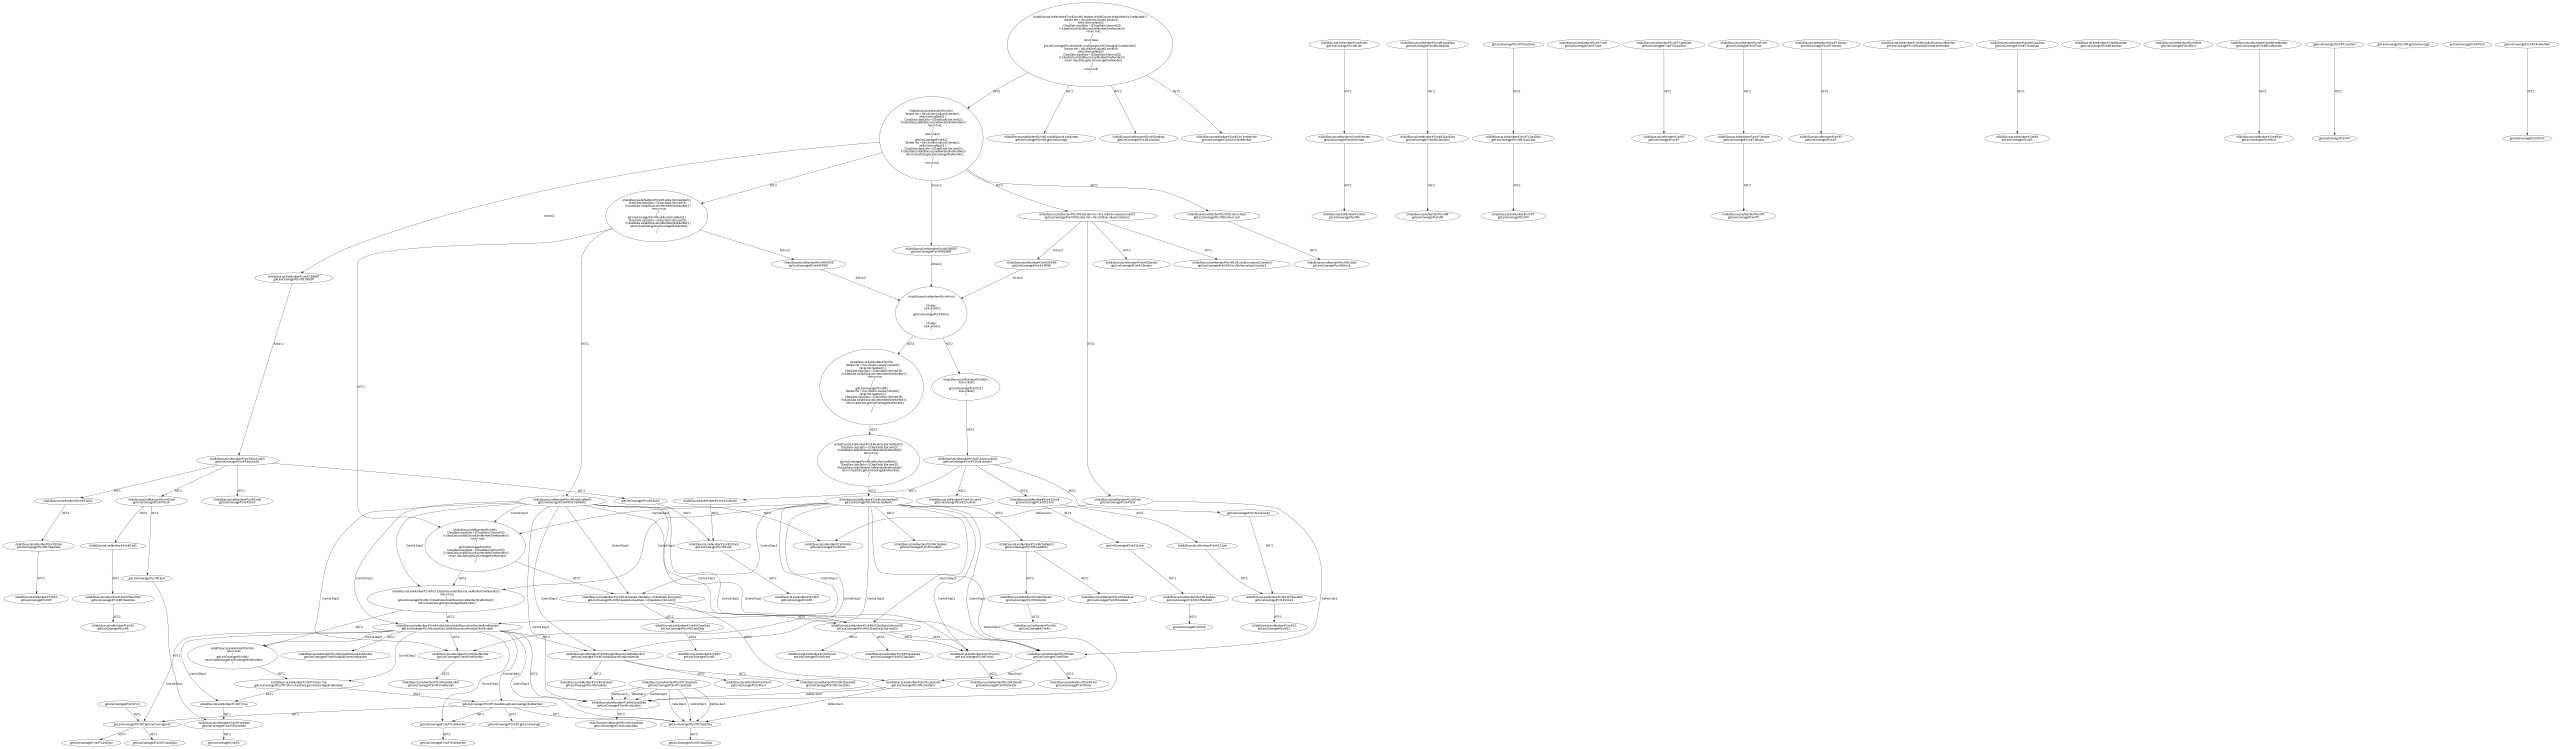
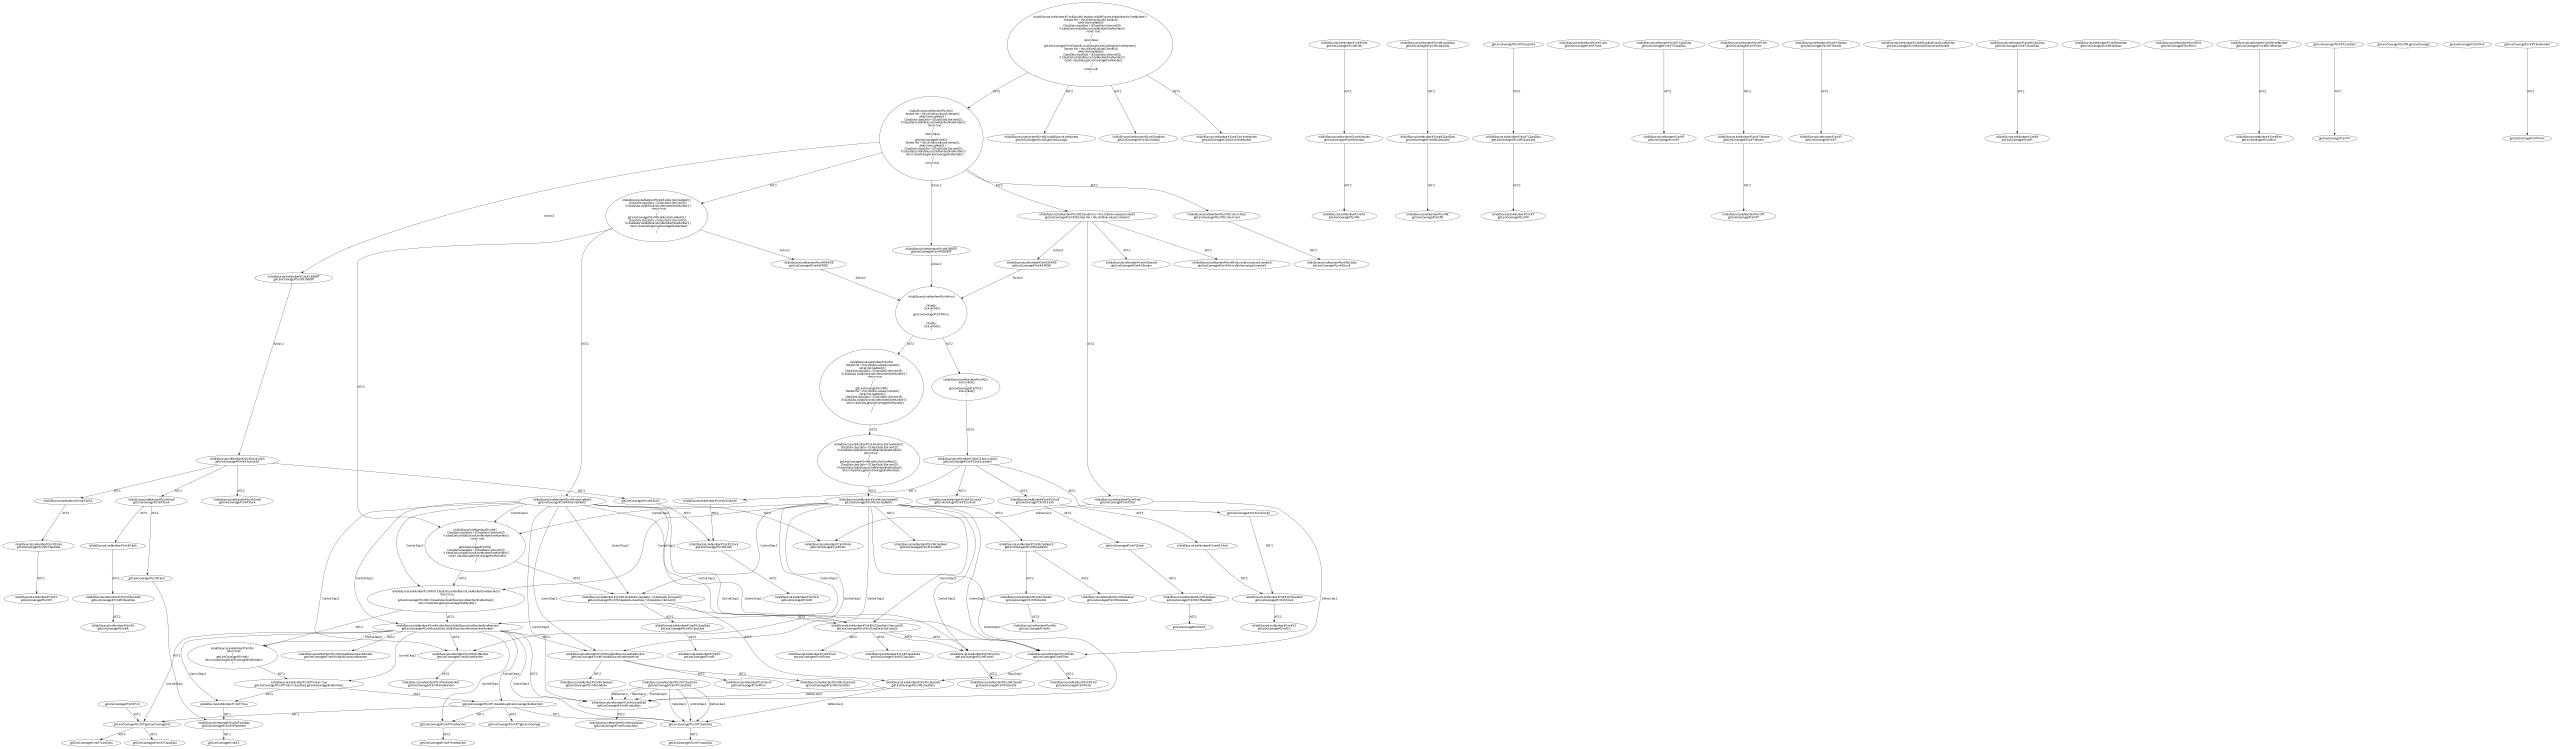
  digraph {
    fontname="IBM Plex Sans"
    node [fontname="IBM Plex Sans" shape=ellipse]
    edge [fontname="IBM Plex Sans"]
    n1 [label="isValidSourceLineNumber#?,int#3:INSERT\ngetLineCoverage#?,int#3:INSERT"]
    n2 [label="isValidSourceLineNumber#?,int#3:lock.lock()\ngetLineCoverage#?,int#3:lock.lock()"]
    n3 [label="isValidSourceLineNumber#?,int#3:lock\ngetLineCoverage#?,int#3:lock"]
    n4 [label="isValidSourceLineNumber#?,int#3:lock\ngetLineCoverage#?,int#3:lock"]
    n5 [label="isValidSourceLineNumber#?,int#3:lock()"]
    n6 [label="getLineCoverage#?,int#3:lock()"]
    n7 [label="isValidSourceLineNumber#?,int#2:\{\n    Iterator iter = this.children.values().iterator();\n    while (iter.hasNext()) \{\n        ClassData classData = ((ClassData) (iter.next()));\n        if (classData.isValidSourceLineNumber(lineNumber)) \{\n            return true;\n        \}\n    \} \n    return false;\n\}\ngetLineCoverage#?,int#2:\{\n    Iterator iter = this.children.values().iterator();\n    while (iter.hasNext()) \{\n        ClassData classData = ((ClassData) (iter.next()));\n        if (classData.isValidSourceLineNumber(lineNumber)) \{\n            return classData.getLineCoverage(lineNumber);\n        \}\n    \} \n    return null;\n\}"]
    n8 [label="isValidSourceLineNumber#?,int#3:Iterator iter = this.children.values().iterator()\ngetLineCoverage#?,int#3:Iterator iter = this.children.values().iterator()"]
    n9 [label="isValidSourceLineNumber#?,int#4:while (iter.hasNext()) \{\n    ClassData classData = ((ClassData) (iter.next()));\n    if (classData.isValidSourceLineNumber(lineNumber)) \{\n        return true;\n    \}\n\} \ngetLineCoverage#?,int#4:while (iter.hasNext()) \{\n    ClassData classData = ((ClassData) (iter.next()));\n    if (classData.isValidSourceLineNumber(lineNumber)) \{\n        return classData.getLineCoverage(lineNumber);\n    \}\n\} "]
    n10 [label="isValidSourceLineNumber#?,int#10:return false\ngetLineCoverage#?,int#10:return null"]
    n11 [label="isValidSourceLineNumber#?,int#4:INSERT\ngetLineCoverage#?,int#4:INSERT"]
    n12 [label="isValidSourceLineNumber#?,int#3:iter\ngetLineCoverage#?,int#3:iter"]
    n13 [label="isValidSourceLineNumber#?,int#3:Iterator\ngetLineCoverage#?,int#3:Iterator"]
    n14 [label="isValidSourceLineNumber#?,int#3:this.children.values().iterator()\ngetLineCoverage#?,int#3:this.children.values().iterator()"]
    n15 [label="isValidSourceLineNumber#?,int#3:MOVE\ngetLineCoverage#?,int#3:MOVE"]
    n16 [label="isValidSourceLineNumber#?,int#4:\{\n    ClassData classData = ((ClassData) (iter.next()));\n    if (classData.isValidSourceLineNumber(lineNumber)) \{\n        return true;\n    \}\n\}\ngetLineCoverage#?,int#4:\{\n    ClassData classData = ((ClassData) (iter.next()));\n    if (classData.isValidSourceLineNumber(lineNumber)) \{\n        return classData.getLineCoverage(lineNumber);\n    \}\n\}"]
    n17 [label="isValidSourceLineNumber#?,int#4:iter.hasNext()\ngetLineCoverage#?,int#4:iter.hasNext()"]
    n18 [label="isValidSourceLineNumber#?,int#4:MOVE\ngetLineCoverage#?,int#4:MOVE"]
    n19 [label="isValidSourceLineNumber#?,int#10:false\ngetLineCoverage#?,int#10:null"]
    n20 [label="isValidSourceLineNumber#?,int#4:try \{\n\n\n\} finally \{\n    lock.unlock();\n\}\ngetLineCoverage#?,int#4:try \{\n\n\n\} finally \{\n    lock.unlock();\n\}"]
    n21 [label="isValidSourceLineNumber#?,int#2:public boolean isValidSourceLineNumber(int lineNumber) \{\n    Iterator iter = this.children.values().iterator();\n    while (iter.hasNext()) \{\n        ClassData classData = ((ClassData) (iter.next()));\n        if (classData.isValidSourceLineNumber(lineNumber)) \{\n            return true;\n        \}\n    \} \n    return false;\n\}\ngetLineCoverage#?,int#2:public LineData getLineCoverage(int lineNumber) \{\n    Iterator iter = this.children.values().iterator();\n    while (iter.hasNext()) \{\n        ClassData classData = ((ClassData) (iter.next()));\n        if (classData.isValidSourceLineNumber(lineNumber)) \{\n            return classData.getLineCoverage(lineNumber);\n        \}\n    \} \n    return null;\n\}"]
    n22 [label="isValidSourceLineNumber#?,int#2:isValidSourceLineNumber\ngetLineCoverage#?,int#2:getLineCoverage"]
    n23 [label="isValidSourceLineNumber#?,int#2:boolean\ngetLineCoverage#?,int#2:LineData"]
    n24 [label="isValidSourceLineNumber#?,int#2:int lineNumber\ngetLineCoverage#?,int#2:int lineNumber"]
    n25 [label="isValidSourceLineNumber#?,int#4:iter\ngetLineCoverage#?,int#4:iter"]
    n26 [label="isValidSourceLineNumber#?,int#5:iter\ngetLineCoverage#?,int#5:iter"]
    n27 [label="isValidSourceLineNumber#?,int#5:classData\ngetLineCoverage#?,int#5:classData"]
    n28 [label="isValidSourceLineNumber#?,int#5:iter\ngetLineCoverage#?,int#5:iter"]
    n29 [label="isValidSourceLineNumber#?,int#4:\{\n    Iterator iter = this.children.values().iterator();\n    while (iter.hasNext()) \{\n        ClassData classData = ((ClassData) (iter.next()));\n        if (classData.isValidSourceLineNumber(lineNumber)) \{\n            return true;\n        \}\n    \} \n\}\ngetLineCoverage#?,int#4:\{\n    Iterator iter = this.children.values().iterator();\n    while (iter.hasNext()) \{\n        ClassData classData = ((ClassData) (iter.next()));\n        if (classData.isValidSourceLineNumber(lineNumber)) \{\n            return classData.getLineCoverage(lineNumber);\n        \}\n    \} \n\}"]
    n30 [label="isValidSourceLineNumber#?,int#12:\{\n    lock.unlock();\n\}\ngetLineCoverage#?,int#12:\{\n    lock.unlock();\n\}"]
    n31 [label="isValidSourceLineNumber#?,int#6:while (iter.hasNext()) \{\n    ClassData classData = ((ClassData) (iter.next()));\n    if (classData.isValidSourceLineNumber(lineNumber)) \{\n        return true;\n    \}\n\} \ngetLineCoverage#?,int#6:while (iter.hasNext()) \{\n    ClassData classData = ((ClassData) (iter.next()));\n    if (classData.isValidSourceLineNumber(lineNumber)) \{\n        return classData.getLineCoverage(lineNumber);\n    \}\n\} "]
    n32 [label="isValidSourceLineNumber#?,int#13:lock.unlock()\ngetLineCoverage#?,int#13:lock.unlock()"]
    n33 [label="isValidSourceLineNumber#?,int#6:iter.hasNext()\ngetLineCoverage#?,int#6:iter.hasNext()"]
    n34 [label="isValidSourceLineNumber#?,int#6:hasNext\ngetLineCoverage#?,int#6:hasNext"]
    n35 [label="isValidSourceLineNumber#?,int#6:hasNext()\ngetLineCoverage#?,int#6:hasNext()"]
    n36 [label="isValidSourceLineNumber#?,int#5:ClassData classData = ((ClassData) (iter.next()))\ngetLineCoverage#?,int#5:ClassData classData = ((ClassData) (iter.next()))"]
    n37 [label="isValidSourceLineNumber#?,int#6:classData\ngetLineCoverage#?,int#6:classData"]
    n38 [label="isValidSourceLineNumber#?,int#5:((ClassData) (iter.next()))\ngetLineCoverage#?,int#5:((ClassData) (iter.next()))"]
    n39 [label="isValidSourceLineNumber#?,int#5:next()\ngetLineCoverage#?,int#5:next()"]
    n40 [label="isValidSourceLineNumber#?,int#6:if (classData.isValidSourceLineNumber(lineNumber)) \{\n    return true;\n\}\ngetLineCoverage#?,int#6:if (classData.isValidSourceLineNumber(lineNumber)) \{\n    return classData.getLineCoverage(lineNumber);\n\}"]
    n41 [label="isValidSourceLineNumber#?,int#6:classData.isValidSourceLineNumber(lineNumber)\ngetLineCoverage#?,int#6:classData.isValidSourceLineNumber(lineNumber)"]
    n42 [label="isValidSourceLineNumber#?,int#6:isValidSourceLineNumber(int)\ngetLineCoverage#?,int#6:isValidSourceLineNumber(int)"]
    n43 [label="isValidSourceLineNumber#?,int#6:lineNumber\ngetLineCoverage#?,int#6:lineNumber"]
    n44 [label="isValidSourceLineNumber#?,int#6:Iterator\ngetLineCoverage#?,int#6:Iterator"]
    n45 [label="isValidSourceLineNumber#?,int#6:boolean\ngetLineCoverage#?,int#6:boolean"]
    n46 [label="isValidSourceLineNumber#?,int#5:ClassData\ngetLineCoverage#?,int#5:ClassData"]
    n47 [label="isValidSourceLineNumber#?,int#6:classData\ngetLineCoverage#?,int#6:classData"]
    n48 [label="isValidSourceLineNumber#?,int#5:next\ngetLineCoverage#?,int#5:next"]
    n49 [label="isValidSourceLineNumber#?,int#5:ClassData\ngetLineCoverage#?,int#5:ClassData"]
    n50 [label="isValidSourceLineNumber#?,int#5:Iterator\ngetLineCoverage#?,int#5:Iterator"]
    n51 [label="isValidSourceLineNumber#?,int#6:\{\n    return true;\n\}\ngetLineCoverage#?,int#6:\{\n    return classData.getLineCoverage(lineNumber);\n\}"]
    n52 [label="getLineCoverage#?,int#7:classData"]
    n53 [label="isValidSourceLineNumber#?,int#7:return true\ngetLineCoverage#?,int#7:return classData.getLineCoverage(lineNumber)"]
    n54 [label="isValidSourceLineNumber#?,int#7:true"]
    n55 [label="isValidSourceLineNumber#?,int#6:isValidSourceLineNumber\ngetLineCoverage#?,int#6:isValidSourceLineNumber"]
    n56 [label="getLineCoverage#?,int#7:classData.getLineCoverage(lineNumber)"]
    n57 [label="getLineCoverage#?,int#7:lineNumber"]
    n58 [label="getLineCoverage#?,int#7:getLineCoverage(int)"]
    n59 [label="isValidSourceLineNumber#?,int#6:ClassData\ngetLineCoverage#?,int#6:ClassData"]
    n60 [label="isValidSourceLineNumber#?,int#6:boolean\ngetLineCoverage#?,int#6:boolean"]
    n61 [label="isValidSourceLineNumber#?,int#6:int\ngetLineCoverage#?,int#6:int"]
    n62 [label="isValidSourceLineNumber#?,int#6:lineNumber\ngetLineCoverage#?,int#6:lineNumber"]
    n63 [label="isValidSourceLineNumber#?,int#6:iter\ngetLineCoverage#?,int#6:iter"]
    n64 [label="isValidSourceLineNumber#?,int#6:Iterator\ngetLineCoverage#?,int#6:Iterator"]
    n65 [label="isValidSourceLineNumber#?,int#6:\ngetLineCoverage#?,int#6:"]
    n66 [label="isValidSourceLineNumber#?,int#6:\ngetLineCoverage#?,int#6:"]
    n67 [label="isValidSourceLineNumber#?,int#5:\ngetLineCoverage#?,int#5:"]
    n68 [label="isValidSourceLineNumber#?,int#7:classData\ngetLineCoverage#?,int#7:classData"]
    n69 [label="getLineCoverage#?,int#7:classData"]
    n70 [label="isValidSourceLineNumber#?,int#8:classData\ngetLineCoverage#?,int#8:classData"]
    n71 [label="isValidSourceLineNumber#?,int#8:ClassData\ngetLineCoverage#?,int#8:ClassData"]
    n72 [label="isValidSourceLineNumber#?,int#8:\ngetLineCoverage#?,int#8:"]
    n73 [label="isValidSourceLineNumber#?,int#7:ClassData\ngetLineCoverage#?,int#9:ClassData"]
    n74 [label="isValidSourceLineNumber#?,int#7:\ngetLineCoverage#?,int#9:"]
    n75 [label="isValidSourceLineNumber#?,int#7:next\ngetLineCoverage#?,int#7:next"]
    n76 [label="isValidSourceLineNumber#?,int#7:ClassData\ngetLineCoverage#?,int#7:ClassData"]
    n77 [label="isValidSourceLineNumber#?,int#7:\ngetLineCoverage#?,int#7:"]
    n78 [label="isValidSourceLineNumber#?,int#7:iter\ngetLineCoverage#?,int#7:iter"]
    n79 [label="isValidSourceLineNumber#?,int#7:Iterator\ngetLineCoverage#?,int#7:Iterator"]
    n80 [label="isValidSourceLineNumber#?,int#7:\ngetLineCoverage#?,int#7:"]
    n81 [label="isValidSourceLineNumber#?,int#7:Iterator\ngetLineCoverage#?,int#7:Iterator"]
    n82 [label="isValidSourceLineNumber#?,int#7:\ngetLineCoverage#?,int#7:"]
    n83 [label="isValidSourceLineNumber#?,int#7:boolean\ngetLineCoverage#?,int#3:PlaceHold"]
    n84 [label="getLineCoverage#?,int#7:getLineCoverage"]
    n85 [label="getLineCoverage#?,int#7:lineNumber"]
    n86 [label="getLineCoverage#?,int#7:LineData"]
    n87 [label="getLineCoverage#?,int#7:ClassData"]
    n88 [label="isValidSourceLineNumber#?,int#8:isValidSourceLineNumber\ngetLineCoverage#?,int#8:isValidSourceLineNumber"]
    n89 [label="isValidSourceLineNumber#?,int#8:ClassData\ngetLineCoverage#?,int#7:ClassData"]
    n90 [label="isValidSourceLineNumber#?,int#8:\ngetLineCoverage#?,int#7:"]
    n91 [label="isValidSourceLineNumber#?,int#8:boolean\ngetLineCoverage#?,int#8:boolean"]
    n92 [label="isValidSourceLineNumber#?,int#8:int\ngetLineCoverage#?,int#8:int"]
    n93 [label="isValidSourceLineNumber#?,int#8:lineNumber\ngetLineCoverage#?,int#8:lineNumber"]
    n94 [label="isValidSourceLineNumber#?,int#8:int\ngetLineCoverage#?,int#8:int"]
    n95 [label="getLineCoverage#?,int#3:"]
    n96 [label="isValidSourceLineNumber#?,int#9:boolean\ngetLineCoverage#?,int#13:PlaceHold"]
    n97 [label="getLineCoverage#?,int#13:"]
    n98 [label="isValidSourceLineNumber#?,int#13:unlock\ngetLineCoverage#?,int#13:unlock"]
    n99 [label="isValidSourceLineNumber#?,int#13:lock\ngetLineCoverage#?,int#13:lock"]
    n100 [label="isValidSourceLineNumber#?,int#13:unlock()"]
    n101 [label="getLineCoverage#?,int#13:unlock()"]
-   n102 [label="isValidSourceLineNumber#?,int#13:lock"]
+   n102 [label="isValidSourceLineNumber#?,true#13:lock"]
    n103 [label="getLineCoverage#?,int#15:lock"]
    n104 [label="isValidSourceLineNumber#?,int#13:lock\ngetLineCoverage#?,int#3:lock"]
    n105 [label="isValidSourceLineNumber#?,int#13:PlaceHold\ngetLineCoverage#?,int#13:lock"]
    n106 [label="isValidSourceLineNumber#?,int#13:\ngetLineCoverage#?,int#13:"]
    n107 [label="isValidSourceLineNumber#?,int#13:\ngetLineCoverage#?,int#3:"]
    n108 [label="isValidSourceLineNumber#?,int#3:lock"]
    n109 [label="getLineCoverage#?,int#3:lock"]
    n110 [label="isValidSourceLineNumber#?,int#3:lock\ngetLineCoverage#?,int#9:ClassData"]
    n111 [label="isValidSourceLineNumber#?,int#3:PlaceHold\ngetLineCoverage#?,int#8:ClassData"]
    n112 [label="isValidSourceLineNumber#?,int#3:\ngetLineCoverage#?,int#8:"]
    n113 [label="isValidSourceLineNumber#?,int#3:\ngetLineCoverage#?,int#9:"]
    n114 [label="getLineCoverage#?,int#9:"]
    n115 [label="getLineCoverage#?,int#9:getLineCoverage"]
    n116 [label="getLineCoverage#?,int#9:classData"]
    n117 [label="getLineCoverage#?,int#7:int"]
    n118 [label="getLineCoverage#?,int#9:int"]
    n119 [label="getLineCoverage#?,int#9:int"]
    n120 [label="getLineCoverage#?,int#9:LineData"]
    n121 [label="getLineCoverage#?,int#9:lineNumber"]
    n1 -> n2 [label="Action:2"]
    n2 -> n3 [label="AST:2"]
    n2 -> n4 [label="AST:2"]
    n2 -> n5 [label="AST:1"]
    n2 -> n6 [label="AST:1"]
    n4 -> n108 [label="AST:1"]
    n4 -> n109 [label="AST:1"]
    n5 -> n110 [label="AST:1"]
    n6 -> n104 [label="AST:1"]
    n7 -> n1 [label="Action:2"]
    n7 -> n8 [label="AST:2"]
    n7 -> n9 [label="AST:2"]
    n7 -> n10 [label="AST:2"]
    n7 -> n11 [label="Action:2"]
    n8 -> n12 [label="AST:2"]
    n8 -> n13 [label="AST:2"]
    n8 -> n14 [label="AST:2"]
    n8 -> n15 [label="Action:2"]
    n9 -> n16 [label="AST:2"]
    n9 -> n17 [label="AST:2"]
    n9 -> n18 [label="Action:2"]
    n10 -> n19 [label="AST:2"]
    n11 -> n20 [label="Action:2"]
    n12 -> n25 [label="Define Use:2"]
    n12 -> n26 [label="Define Use:2"]
    n15 -> n20 [label="Action:2"]
    n16 -> n36 [label="AST:2"]
    n16 -> n40 [label="AST:2"]
    n17 -> n16 [label="Control Dep:2"]
    n17 -> n25 [label="AST:2"]
    n17 -> n26 [label="Control Dep:2"]
    n17 -> n36 [label="Control Dep:2"]
    n17 -> n37 [label="Control Dep:2"]
    n17 -> n38 [label="Control Dep:2"]
    n17 -> n39 [label="Control Dep:2"]
    n17 -> n40 [label="Control Dep:2"]
    n17 -> n41 [label="Control Dep:2"]
    n17 -> n42 [label="Control Dep:2"]
    n17 -> n43 [label="Control Dep:2"]
    n18 -> n20 [label="Action:2"]
    n20 -> n29 [label="AST:2"]
    n20 -> n30 [label="AST:2"]
    n21 -> n7 [label="AST:2"]
    n21 -> n22 [label="AST:2"]
    n21 -> n23 [label="AST:2"]
    n21 -> n24 [label="AST:2"]
    n26 -> n27 [label="Data Dep:2"]
    n26 -> n28 [label="AST:2"]
    n27 -> n37 [label="Define Use:2"]
    n27 -> n52 [label="Define Use:1"]
    n29 -> n31 [label="AST:2"]
    n30 -> n32 [label="AST:2"]
    n31 -> n33 [label="AST:2"]
    n32 -> n98 [label="AST:2"]
    n32 -> n99 [label="AST:2"]
    n32 -> n100 [label="AST:1"]
    n32 -> n101 [label="AST:1"]
    n33 -> n16 [label="Control Dep:2"]
    n33 -> n26 [label="Control Dep:2"]
    n33 -> n34 [label="AST:2"]
    n33 -> n35 [label="AST:2"]
    n33 -> n36 [label="Control Dep:2"]
    n33 -> n37 [label="Control Dep:2"]
    n33 -> n38 [label="Control Dep:2"]
    n33 -> n39 [label="Control Dep:2"]
    n33 -> n40 [label="Control Dep:2"]
    n33 -> n41 [label="Control Dep:2"]
    n33 -> n42 [label="Control Dep:2"]
    n33 -> n43 [label="Control Dep:2"]
    n35 -> n44 [label="AST:2"]
    n35 -> n45 [label="AST:2"]
    n36 -> n27 [label="AST:2"]
    n36 -> n38 [label="AST:2"]
    n36 -> n46 [label="AST:2"]
    n37 -> n47 [label="AST:2"]
    n38 -> n26 [label="AST:2"]
    n38 -> n39 [label="AST:2"]
    n38 -> n48 [label="AST:2"]
    n38 -> n49 [label="AST:2"]
    n39 -> n50 [label="AST:2"]
    n40 -> n41 [label="AST:2"]
    n40 -> n51 [label="AST:2"]
    n41 -> n37 [label="AST:2"]
    n41 -> n42 [label="AST:2"]
    n41 -> n43 [label="AST:2"]
    n41 -> n51 [label="Control Dep:2"]
    n41 -> n52 [label="Control Dep:1"]
    n41 -> n53 [label="Control Dep:2"]
    n41 -> n54 [label="Control Dep:1"]
    n41 -> n55 [label="AST:2"]
    n41 -> n56 [label="Control Dep:1"]
    n41 -> n57 [label="Control Dep:1"]
    n41 -> n58 [label="Control Dep:1"]
    n42 -> n59 [label="AST:2"]
    n42 -> n60 [label="AST:2"]
    n42 -> n61 [label="AST:2"]
    n43 -> n62 [label="AST:2"]
    n44 -> n66 [label="AST:2"]
    n46 -> n67 [label="AST:2"]
    n51 -> n53 [label="AST:2"]
    n52 -> n69 [label="AST:1"]
    n53 -> n54 [label="AST:1"]
    n53 -> n56 [label="AST:1"]
    n54 -> n83 [label="AST:1"]
    n56 -> n52 [label="AST:1"]
    n56 -> n57 [label="AST:1"]
    n56 -> n58 [label="AST:1"]
    n56 -> n84 [label="AST:1"]
    n57 -> n85 [label="AST:1"]
    n58 -> n86 [label="AST:9"]
    n58 -> n87 [label="AST:1"]
    n63 -> n64 [label="AST:2"]
    n64 -> n65 [label="AST:2"]
    n68 -> n37 [label="Define Use:2"]
    n68 -> n37 [label="Data Dep:2"]
    n68 -> n37 [label="Control Dep:2"]
    n68 -> n52 [label="Define Use:1"]
    n68 -> n52 [label="Data Dep:1"]
    n68 -> n52 [label="Control Dep:1"]
    n70 -> n71 [label="AST:2"]
    n71 -> n72 [label="AST:2"]
    n73 -> n74 [label="AST:2"]
    n76 -> n77 [label="AST:2"]
    n78 -> n79 [label="AST:2"]
    n79 -> n80 [label="AST:2"]
    n81 -> n82 [label="AST:2"]
    n83 -> n95 [label="AST:1"]
    n89 -> n90 [label="AST:2"]
    n93 -> n94 [label="AST:2"]
    n96 -> n97 [label="AST:1"]
    n99 -> n102 [label="AST:1"]
    n99 -> n103 [label="AST:1"]
    n100 -> n104 [label="AST:1"]
    n101 -> n105 [label="AST:1"]
    n102 -> n105 [label="AST:1"]
    n103 -> n96 [label="AST:1"]
    n104 -> n107 [label="AST:2"]
    n105 -> n106 [label="AST:2"]
    n108 -> n111 [label="AST:1"]
    n109 -> n83 [label="AST:1"]
    n110 -> n113 [label="AST:2"]
    n111 -> n112 [label="AST:2"]
    n116 -> n73 [label="AST:1"]
    n117 -> n58 [label="AST:1"]
    n120 -> n114 [label="AST:1"]
    n121 -> n119 [label="AST:1"]
  }
